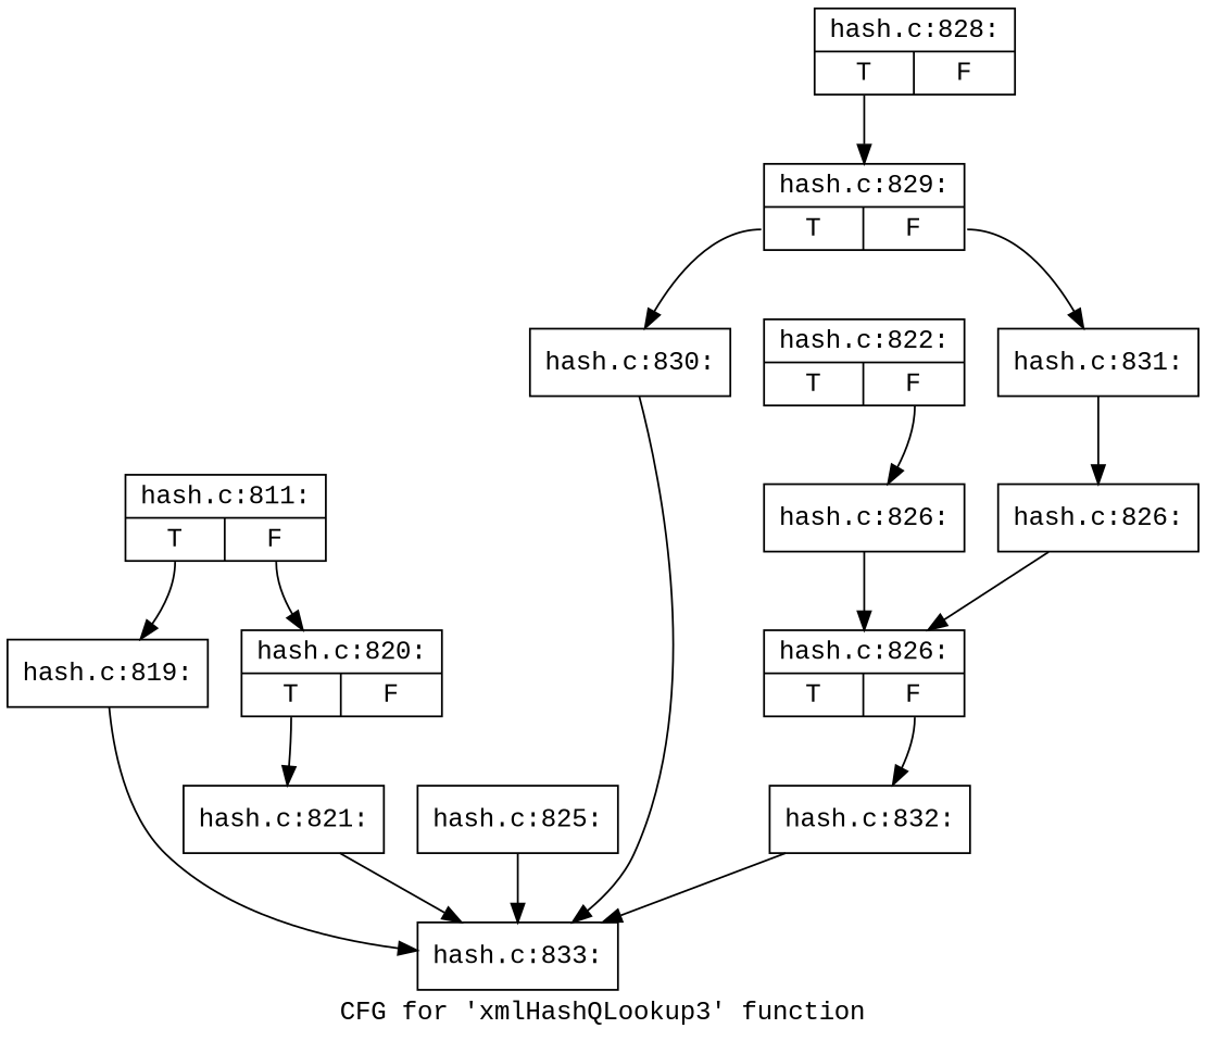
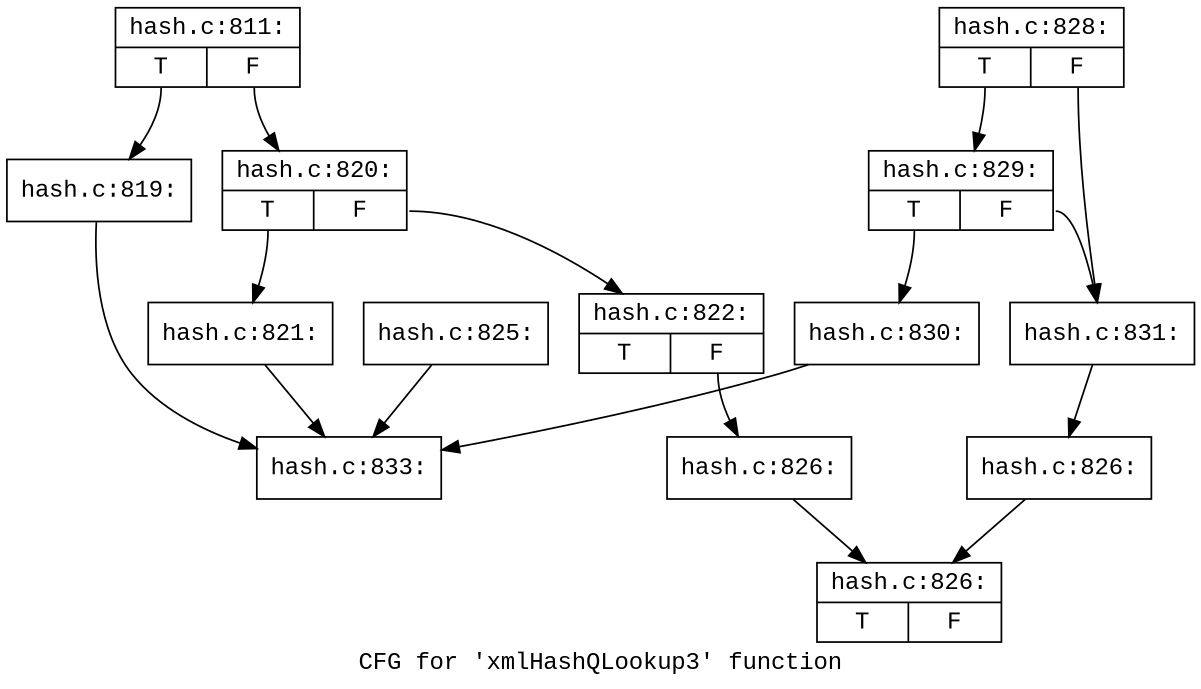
  digraph {
    fontname="Liberation Mono"
    label="CFG for 'xmlHashQLookup3' function"
    node [fontname="Liberation Mono" shape=record]
    edge [fontname="Liberation Mono"]
    n1 [label="{hash.c:811:|{<s0>T|<s1>F}}"]
    n2 [label="{hash.c:819:}"]
    n3 [label="{hash.c:820:|{<s0>T|<s1>F}}"]
    n4 [label="{hash.c:833:}"]
    n5 [label="{hash.c:821:}"]
    n6 [label="{hash.c:822:|{<s0>T|<s1>F}}"]
    n7 [label="{hash.c:826:}"]
    n8 [label="{hash.c:825:}"]
    n9 [label="{hash.c:826:|{<s0>T|<s1>F}}"]
-   n10 [label="{hash.c:832:}"]
    n11 [label="{hash.c:828:|{<s0>T|<s1>F}}"]
    n12 [label="{hash.c:831:}"]
    n13 [label="{hash.c:829:|{<s0>T|<s1>F}}"]
    n14 [label="{hash.c:826:}"]
    n15 [label="{hash.c:830:}"]
    n1 -> n2 [tailport=s0]
    n1 -> n3 [tailport=s1]
    n2 -> n4
    n3 -> n5 [tailport=s0]
+   n3 -> n6 [tailport=s1]
    n5 -> n4
    n6 -> n7 [tailport=s1]
    n7 -> n9
    n8 -> n4
-   n9 -> n10 [tailport=s1]
-   n10 -> n4
+   n11 -> n12 [tailport=s1]
    n11 -> n13 [tailport=s0]
    n12 -> n14
    n13 -> n12 [tailport=s1]
    n13 -> n15 [tailport=s0]
    n14 -> n9
    n15 -> n4
  }
